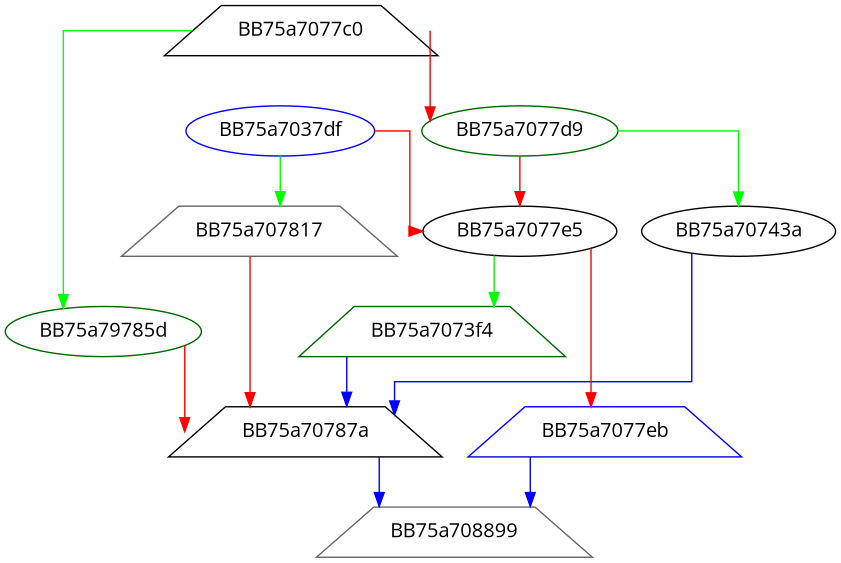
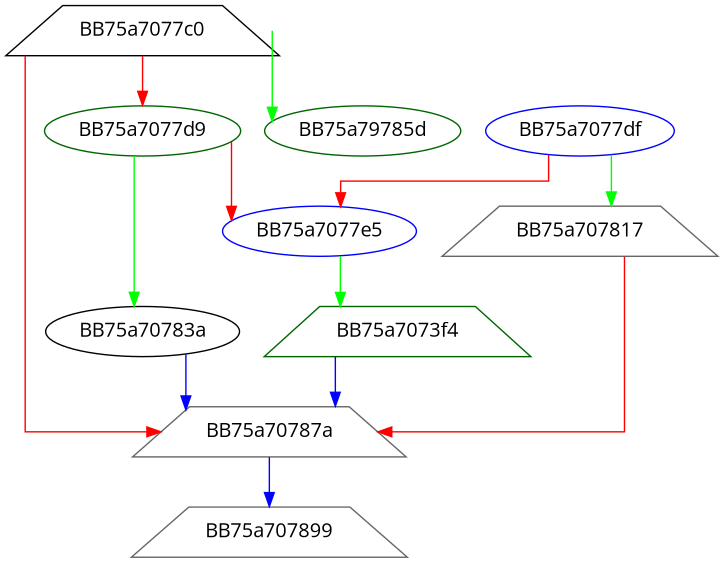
  digraph {
    fontname="Open Sans"
    splines=ortho
    node [color=black fontname="Open Sans" shape=trapezium]
    edge [color=red fontname="Open Sans"]
    n1 [color=darkgreen label=BB75a79785d shape=ellipse]
    BB75a7077c0
    BB75a7077d9 [color=darkgreen shape=ellipse]
-   BB75a70787a
-   BB75a70783a [shape=ellipse label=BB75a70743a]
-   BB75a7077e5 [shape=ellipse]
-   BB75a707899 [color=gray40 label=BB75a708899]
-   BB75a7077df [color=blue shape=ellipse label=BB75a7037df]
+   BB75a70787a [color=gray40]
+   BB75a70783a [shape=ellipse]
+   BB75a7077e5 [color=blue shape=ellipse]
+   BB75a707899 [color=gray40]
+   BB75a7077df [color=blue shape=ellipse]
    BB75a707817 [color=gray40]
    n10 [color=darkgreen label=BB75a7073f4]
-   BB75a7077eb [color=blue]
-   n1 -> BB75a70787a
+   BB75a7077c0 -> BB75a70787a
    BB75a7077c0 -> n1 [color=green]
    BB75a7077c0 -> BB75a7077d9
    BB75a7077d9 -> BB75a70783a [color=green]
    BB75a7077d9 -> BB75a7077e5
    BB75a70787a -> BB75a707899 [color=blue]
    BB75a70783a -> BB75a70787a [color=blue]
    BB75a7077e5 -> n10 [color=green]
-   BB75a7077e5 -> BB75a7077eb
    BB75a7077df -> BB75a7077e5
    BB75a7077df -> BB75a707817 [color=green]
    BB75a707817 -> BB75a70787a
    n10 -> BB75a70787a [color=blue]
-   BB75a7077eb -> BB75a707899 [color=blue]
  }
